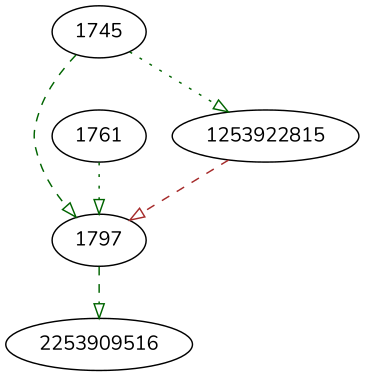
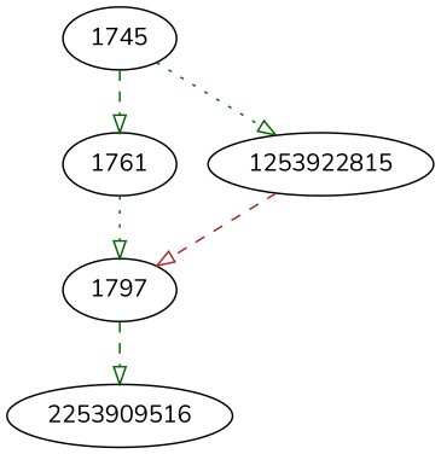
  strict digraph {
    fontname=Nunito
    node [fontname=Nunito]
    edge [arrowhead=onormal color=darkgreen fontname=Nunito style=dashed]
    n1 [label=1797]
    1761
    2253909516
    1745
    n5 [label=1253922815]
    n1 -> 2253909516
    1761 -> n1 [style=dotted]
-   1745 -> n1
+   1745 -> 1761
    1745 -> n5 [style=dotted]
    n5 -> n1 [color=brown]
  }
